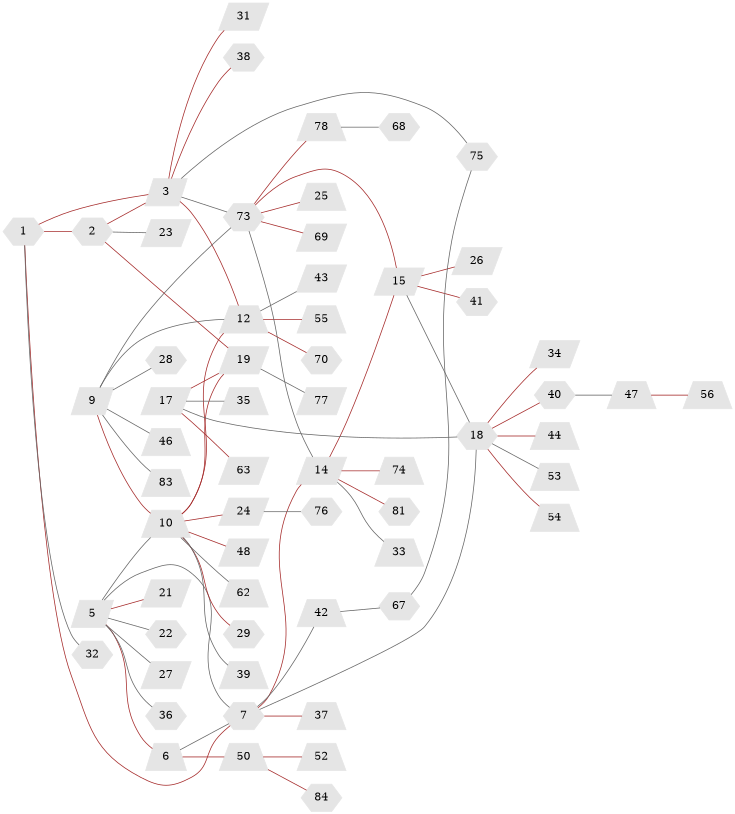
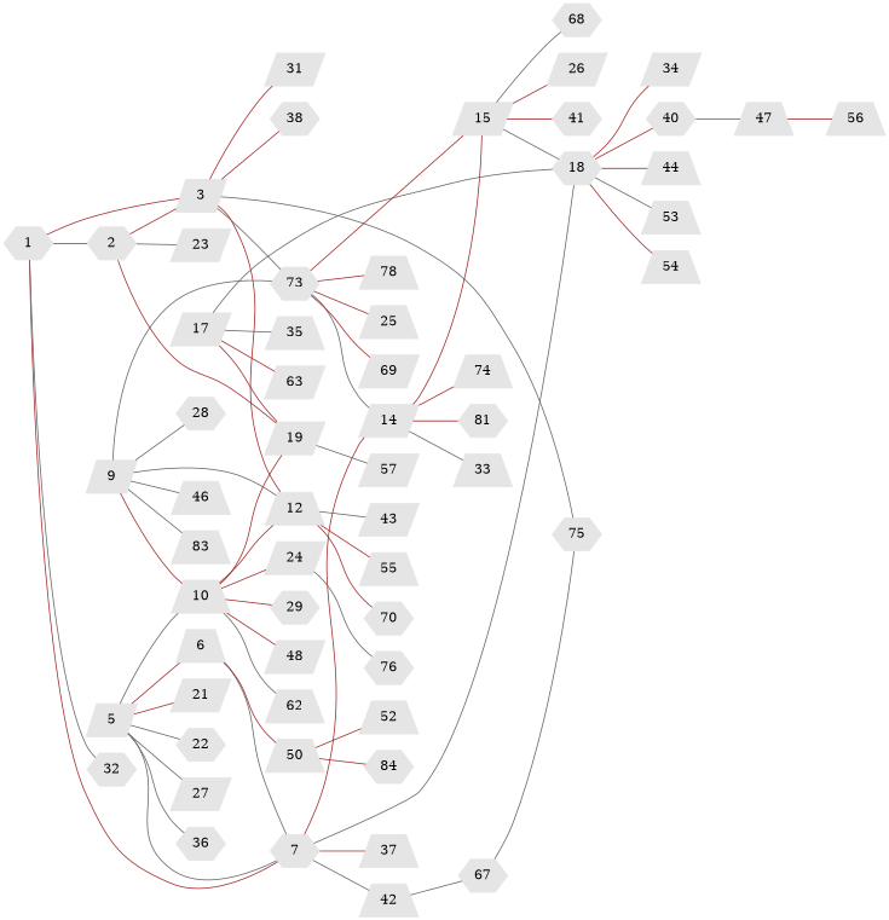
  graph {
    rankdir=LR
    node [color=gray90 shape=trapezium style=filled]
    edge [color=brown]
    1 [shape=hexagon super="+72"]
    2 [shape=hexagon]
    3 [shape=parallelogram super="+4"]
    7 [shape=hexagon super="+59"]
    32 [shape=hexagon super="+61"]
    19 [shape=parallelogram super="+57"]
    23 [shape=parallelogram super="+64"]
    12 [super="+60"]
    n9 [label=73 shape=hexagon super="+16"]
    31 [shape=parallelogram]
    38 [shape=hexagon]
    75 [shape=hexagon]
    14 [shape=parallelogram super="+66"]
    18 [shape=hexagon super="+20"]
    37 [super="+45"]
    42
-   77 [shape=parallelogram]
+   77 [shape=parallelogram label=57]
    43 [shape=parallelogram]
    55
    70 [shape=hexagon]
    15 [shape=parallelogram super="+51"]
    25
    69 [shape=parallelogram]
    78
    5 [shape=parallelogram super="+8"]
    6 [super="+49"]
    10 [super="+11"]
    21 [shape=parallelogram]
    22 [shape=hexagon]
    27 [shape=parallelogram]
    36 [shape=hexagon]
    50 [super="+58"]
    24 [shape=parallelogram super="+30"]
    29 [shape=hexagon]
-   39
    48 [shape=parallelogram]
    62 [super="+73"]
    52
    84 [shape=hexagon]
    33
    74
    81 [shape=hexagon]
    34 [shape=parallelogram super="+82"]
    40 [shape=hexagon]
    44
    53
    54 [super="+79"]
    67 [shape=hexagon super="+80"]
    9 [shape=parallelogram super="+65"]
    28 [shape=hexagon]
    46
    83
    76 [shape=hexagon]
    26 [shape=parallelogram]
    41 [shape=hexagon]
    68 [shape=hexagon]
    17 [shape=parallelogram super="+71"]
    35
    63 [shape=parallelogram]
    47
    56
    1 -- 2
    1 -- 3 [weight=2]
    1 -- 7
    1 -- 32 [color=gray40]
    2 -- 3 [weight=2]
    2 -- 19
    2 -- 23 [color=gray40]
    3 -- 12 [weight=2]
    3 -- n9 [color=gray40]
    3 -- 31
    3 -- 38
    3 -- 75 [color=gray40]
    7 -- 14 [weight=2]
    7 -- 18 [color=gray40]
    7 -- 37
    7 -- 42 [color=gray40]
    19 -- 77 [color=gray40]
    12 -- 43 [color=gray40]
    12 -- 55
    12 -- 70
    n9 -- 14 [color=gray40 weight=2]
    n9 -- 15 [weight=2]
    n9 -- 25
    n9 -- 69
    n9 -- 78
    14 -- 15
    14 -- 33 [color=gray40]
    14 -- 74
    14 -- 81
    18 -- 34
    18 -- 40
    18 -- 44
    18 -- 53 [color=gray40]
    18 -- 54
    42 -- 67 [color=gray40]
    15 -- 18 [color=gray40]
    15 -- 26
    15 -- 41
-   78 -- 68 [color=gray40]
+   15 -- 68 [color=gray40]
    5 -- 7 [color=gray40 weight=2]
    5 -- 6 [weight=2]
    5 -- 10 [color=gray40]
    5 -- 21
    5 -- 22 [color=gray40]
    5 -- 27 [color=gray40]
    5 -- 36 [color=gray40]
    6 -- 7 [color=gray40]
    6 -- 50
    10 -- 19
    10 -- 12 [weight=2]
    10 -- 24
    10 -- 29
-   10 -- 39 [color=gray40]
    10 -- 48
    10 -- 62 [color=gray40]
    50 -- 52
    50 -- 84
    24 -- 76 [color=gray40]
    40 -- 47 [color=gray40]
    67 -- 75 [color=gray40]
    9 -- 12 [color=gray40]
    9 -- n9 [color=gray40 weight=2]
    9 -- 10 [weight=2]
    9 -- 28 [color=gray40]
    9 -- 46 [color=gray40]
    9 -- 83 [color=gray40]
    17 -- 19
    17 -- 18 [color=gray40 weight=2]
    17 -- 35 [color=gray40]
    17 -- 63
    47 -- 56
  }
